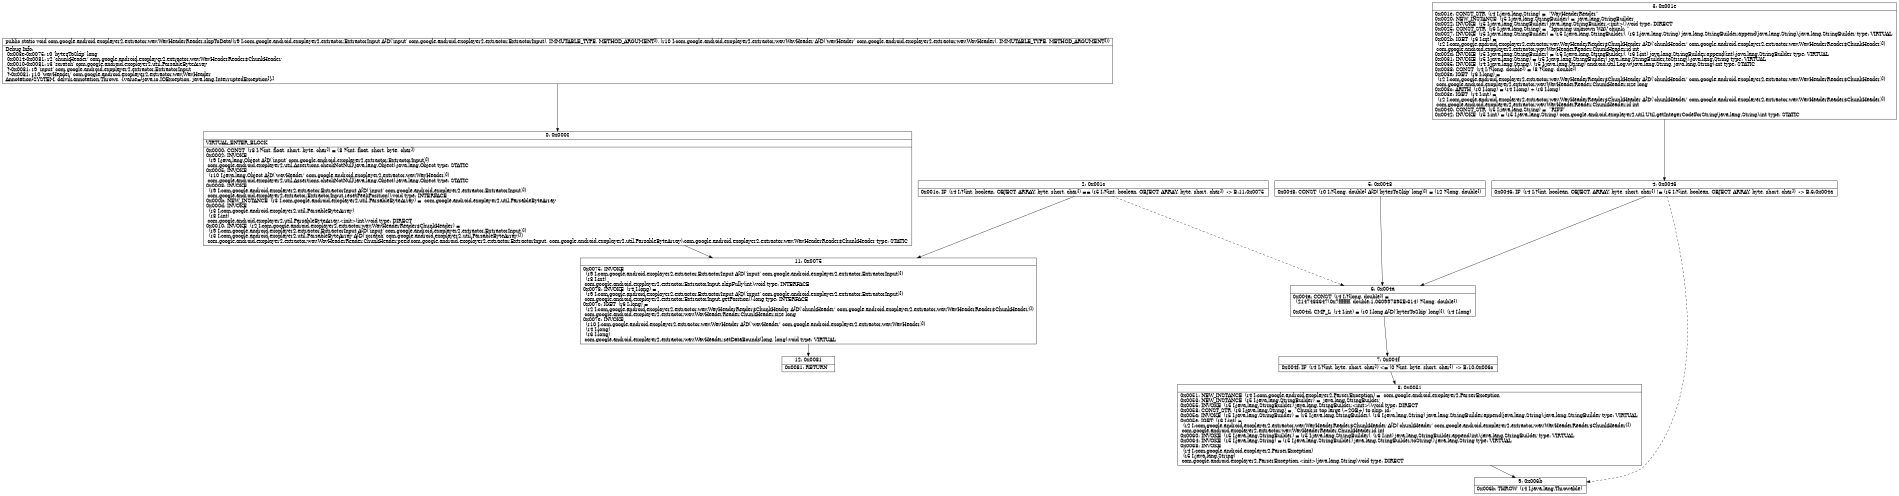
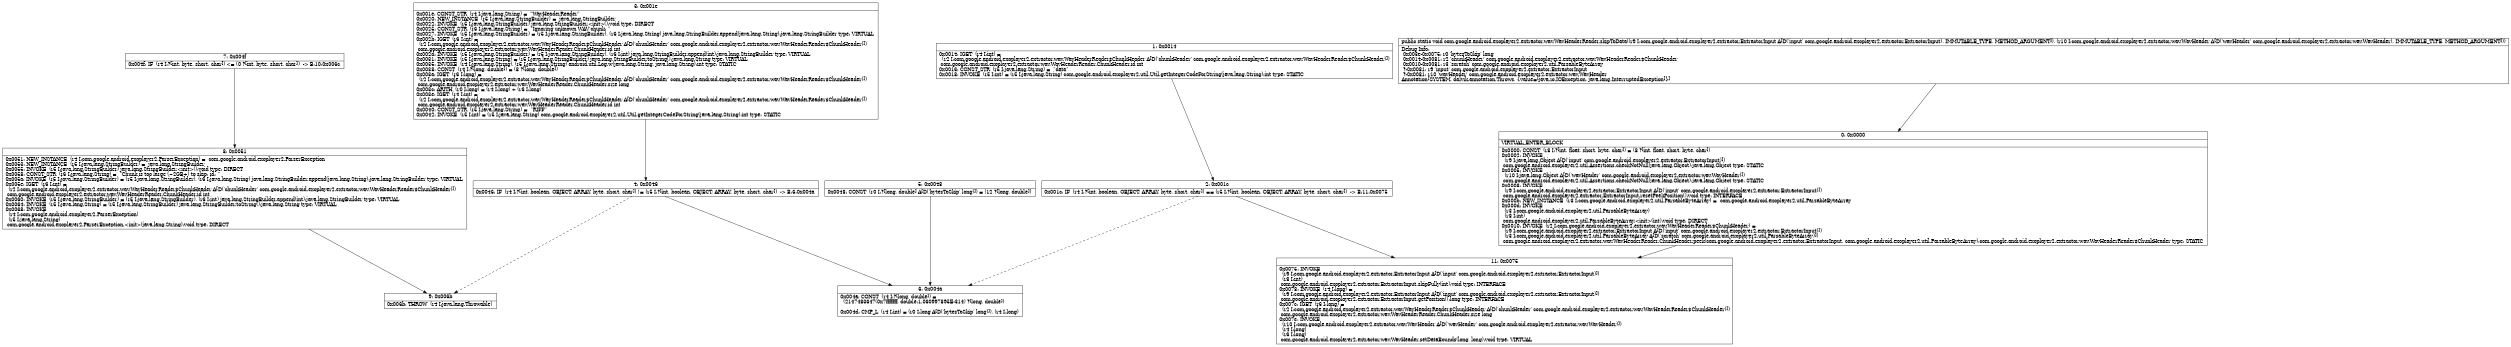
  digraph {
    node [shape=record]
    n1 [label="{0\:\ 0x0000|VIRTUAL_ENTER_BLOCK\l|0x0000: CONST  (r8 I:?[int, float, short, byte, char]) = (8 ?[int, float, short, byte, char]) \l0x0002: INVOKE  \l  (r9 I:java.lang.Object A[D('input' com.google.android.exoplayer2.extractor.ExtractorInput)])\l com.google.android.exoplayer2.util.Assertions.checkNotNull(java.lang.Object):java.lang.Object type: STATIC \l0x0005: INVOKE  \l  (r10 I:java.lang.Object A[D('wavHeader' com.google.android.exoplayer2.extractor.wav.WavHeader)])\l com.google.android.exoplayer2.util.Assertions.checkNotNull(java.lang.Object):java.lang.Object type: STATIC \l0x0008: INVOKE  \l  (r9 I:com.google.android.exoplayer2.extractor.ExtractorInput A[D('input' com.google.android.exoplayer2.extractor.ExtractorInput)])\l com.google.android.exoplayer2.extractor.ExtractorInput.resetPeekPosition():void type: INTERFACE \l0x000b: NEW_INSTANCE  (r3 I:com.google.android.exoplayer2.util.ParsableByteArray) =  com.google.android.exoplayer2.util.ParsableByteArray \l0x000d: INVOKE  \l  (r3 I:com.google.android.exoplayer2.util.ParsableByteArray)\l  (r8 I:int)\l com.google.android.exoplayer2.util.ParsableByteArray.\<init\>(int):void type: DIRECT \l0x0010: INVOKE  (r2 I:com.google.android.exoplayer2.extractor.wav.WavHeaderReader$ChunkHeader) = \l  (r9 I:com.google.android.exoplayer2.extractor.ExtractorInput A[D('input' com.google.android.exoplayer2.extractor.ExtractorInput)])\l  (r3 I:com.google.android.exoplayer2.util.ParsableByteArray A[D('scratch' com.google.android.exoplayer2.util.ParsableByteArray)])\l com.google.android.exoplayer2.extractor.wav.WavHeaderReader.ChunkHeader.peek(com.google.android.exoplayer2.extractor.ExtractorInput, com.google.android.exoplayer2.util.ParsableByteArray):com.google.android.exoplayer2.extractor.wav.WavHeaderReader$ChunkHeader type: STATIC \l}"]
    n2 [label="{11\:\ 0x0075|0x0075: INVOKE  \l  (r9 I:com.google.android.exoplayer2.extractor.ExtractorInput A[D('input' com.google.android.exoplayer2.extractor.ExtractorInput)])\l  (r8 I:int)\l com.google.android.exoplayer2.extractor.ExtractorInput.skipFully(int):void type: INTERFACE \l0x0078: INVOKE  (r4 I:long) = \l  (r9 I:com.google.android.exoplayer2.extractor.ExtractorInput A[D('input' com.google.android.exoplayer2.extractor.ExtractorInput)])\l com.google.android.exoplayer2.extractor.ExtractorInput.getPosition():long type: INTERFACE \l0x007c: IGET  (r6 I:long) = \l  (r2 I:com.google.android.exoplayer2.extractor.wav.WavHeaderReader$ChunkHeader A[D('chunkHeader' com.google.android.exoplayer2.extractor.wav.WavHeaderReader$ChunkHeader)])\l com.google.android.exoplayer2.extractor.wav.WavHeaderReader.ChunkHeader.size long \l0x007e: INVOKE  \l  (r10 I:com.google.android.exoplayer2.extractor.wav.WavHeader A[D('wavHeader' com.google.android.exoplayer2.extractor.wav.WavHeader)])\l  (r4 I:long)\l  (r6 I:long)\l com.google.android.exoplayer2.extractor.wav.WavHeader.setDataBounds(long, long):void type: VIRTUAL \l}"]
+   n3 [label="{1\:\ 0x0014|0x0014: IGET  (r4 I:int) = \l  (r2 I:com.google.android.exoplayer2.extractor.wav.WavHeaderReader$ChunkHeader A[D('chunkHeader' com.google.android.exoplayer2.extractor.wav.WavHeaderReader$ChunkHeader)])\l com.google.android.exoplayer2.extractor.wav.WavHeaderReader.ChunkHeader.id int \l0x0016: CONST_STR  (r5 I:java.lang.String) =  \"data\" \l0x0018: INVOKE  (r5 I:int) = (r5 I:java.lang.String) com.google.android.exoplayer2.util.Util.getIntegerCodeForString(java.lang.String):int type: STATIC \l}"]
    n4 [label="{2\:\ 0x001c|0x001c: IF  (r4 I:?[int, boolean, OBJECT, ARRAY, byte, short, char]) == (r5 I:?[int, boolean, OBJECT, ARRAY, byte, short, char])  \-\> B:11:0x0075 \l}"]
    n5 [label="{6\:\ 0x004a|0x004a: CONST  (r4 I:?[long, double]) = \l  (2147483647(0x7fffffff, double:1.060997895E\-314) ?[long, double])\l \l0x004d: CMP_L  (r4 I:int) = (r0 I:long A[D('bytesToSkip' long)]), (r4 I:long) \l}"]
    n6 [label="{3\:\ 0x001e|0x001e: CONST_STR  (r4 I:java.lang.String) =  \"WavHeaderReader\" \l0x0020: NEW_INSTANCE  (r5 I:java.lang.StringBuilder) =  java.lang.StringBuilder \l0x0022: INVOKE  (r5 I:java.lang.StringBuilder) java.lang.StringBuilder.\<init\>():void type: DIRECT \l0x0025: CONST_STR  (r6 I:java.lang.String) =  \"Ignoring unknown WAV chunk: \" \l0x0027: INVOKE  (r5 I:java.lang.StringBuilder) = (r5 I:java.lang.StringBuilder), (r6 I:java.lang.String) java.lang.StringBuilder.append(java.lang.String):java.lang.StringBuilder type: VIRTUAL \l0x002b: IGET  (r6 I:int) = \l  (r2 I:com.google.android.exoplayer2.extractor.wav.WavHeaderReader$ChunkHeader A[D('chunkHeader' com.google.android.exoplayer2.extractor.wav.WavHeaderReader$ChunkHeader)])\l com.google.android.exoplayer2.extractor.wav.WavHeaderReader.ChunkHeader.id int \l0x002d: INVOKE  (r5 I:java.lang.StringBuilder) = (r5 I:java.lang.StringBuilder), (r6 I:int) java.lang.StringBuilder.append(int):java.lang.StringBuilder type: VIRTUAL \l0x0031: INVOKE  (r5 I:java.lang.String) = (r5 I:java.lang.StringBuilder) java.lang.StringBuilder.toString():java.lang.String type: VIRTUAL \l0x0035: INVOKE  (r4 I:java.lang.String), (r5 I:java.lang.String) android.util.Log.w(java.lang.String, java.lang.String):int type: STATIC \l0x0038: CONST  (r4 I:?[long, double]) = (8 ?[long, double]) \l0x003a: IGET  (r6 I:long) = \l  (r2 I:com.google.android.exoplayer2.extractor.wav.WavHeaderReader$ChunkHeader A[D('chunkHeader' com.google.android.exoplayer2.extractor.wav.WavHeaderReader$ChunkHeader)])\l com.google.android.exoplayer2.extractor.wav.WavHeaderReader.ChunkHeader.size long \l0x003c: ARITH  (r0 I:long) = (r4 I:long) + (r6 I:long) \l0x003e: IGET  (r4 I:int) = \l  (r2 I:com.google.android.exoplayer2.extractor.wav.WavHeaderReader$ChunkHeader A[D('chunkHeader' com.google.android.exoplayer2.extractor.wav.WavHeaderReader$ChunkHeader)])\l com.google.android.exoplayer2.extractor.wav.WavHeaderReader.ChunkHeader.id int \l0x0040: CONST_STR  (r5 I:java.lang.String) =  \"RIFF\" \l0x0042: INVOKE  (r5 I:int) = (r5 I:java.lang.String) com.google.android.exoplayer2.util.Util.getIntegerCodeForString(java.lang.String):int type: STATIC \l}"]
    n7 [label="{4\:\ 0x0046|0x0046: IF  (r4 I:?[int, boolean, OBJECT, ARRAY, byte, short, char]) != (r5 I:?[int, boolean, OBJECT, ARRAY, byte, short, char])  \-\> B:6:0x004a \l}"]
-   n8 [label="{12\:\ 0x0081|0x0081: RETURN   \l}"]
    n9 [label="{9\:\ 0x006b|0x006b: THROW  (r4 I:java.lang.Throwable) \l}"]
    n10 [label="{5\:\ 0x0048|0x0048: CONST  (r0 I:?[long, double] A[D('bytesToSkip' long)]) = (12 ?[long, double]) \l}"]
    n11 [label="{7\:\ 0x004f|0x004f: IF  (r4 I:?[int, byte, short, char]) \<= (0 ?[int, byte, short, char])  \-\> B:10:0x006c \l}"]
    n12 [label="{8\:\ 0x0051|0x0051: NEW_INSTANCE  (r4 I:com.google.android.exoplayer2.ParserException) =  com.google.android.exoplayer2.ParserException \l0x0053: NEW_INSTANCE  (r5 I:java.lang.StringBuilder) =  java.lang.StringBuilder \l0x0055: INVOKE  (r5 I:java.lang.StringBuilder) java.lang.StringBuilder.\<init\>():void type: DIRECT \l0x0058: CONST_STR  (r6 I:java.lang.String) =  \"Chunk is too large (~2GB+) to skip; id: \" \l0x005a: INVOKE  (r5 I:java.lang.StringBuilder) = (r5 I:java.lang.StringBuilder), (r6 I:java.lang.String) java.lang.StringBuilder.append(java.lang.String):java.lang.StringBuilder type: VIRTUAL \l0x005e: IGET  (r6 I:int) = \l  (r2 I:com.google.android.exoplayer2.extractor.wav.WavHeaderReader$ChunkHeader A[D('chunkHeader' com.google.android.exoplayer2.extractor.wav.WavHeaderReader$ChunkHeader)])\l com.google.android.exoplayer2.extractor.wav.WavHeaderReader.ChunkHeader.id int \l0x0060: INVOKE  (r5 I:java.lang.StringBuilder) = (r5 I:java.lang.StringBuilder), (r6 I:int) java.lang.StringBuilder.append(int):java.lang.StringBuilder type: VIRTUAL \l0x0064: INVOKE  (r5 I:java.lang.String) = (r5 I:java.lang.StringBuilder) java.lang.StringBuilder.toString():java.lang.String type: VIRTUAL \l0x0068: INVOKE  \l  (r4 I:com.google.android.exoplayer2.ParserException)\l  (r5 I:java.lang.String)\l com.google.android.exoplayer2.ParserException.\<init\>(java.lang.String):void type: DIRECT \l}"]
    n13 [label="{public static void com.google.android.exoplayer2.extractor.wav.WavHeaderReader.skipToData((r9 I:com.google.android.exoplayer2.extractor.ExtractorInput A[D('input' com.google.android.exoplayer2.extractor.ExtractorInput), IMMUTABLE_TYPE, METHOD_ARGUMENT]), (r10 I:com.google.android.exoplayer2.extractor.wav.WavHeader A[D('wavHeader' com.google.android.exoplayer2.extractor.wav.WavHeader), IMMUTABLE_TYPE, METHOD_ARGUMENT]))  | Debug Info:\l  0x003e\-0x0075: r0 'bytesToSkip' long\l  0x0014\-0x0081: r2 'chunkHeader' com.google.android.exoplayer2.extractor.wav.WavHeaderReader$ChunkHeader\l  0x0010\-0x0081: r3 'scratch' com.google.android.exoplayer2.util.ParsableByteArray\l  ?\-0x0081: r9 'input' com.google.android.exoplayer2.extractor.ExtractorInput\l  ?\-0x0081: r10 'wavHeader' com.google.android.exoplayer2.extractor.wav.WavHeader\lAnnotation[SYSTEM, dalvik.annotation.Throws, \{value=[java.io.IOException, java.lang.InterruptedException]\}]\l}"]
    n1 -> n2
-   n2 -> n8
+   n3 -> n4
    n4 -> n2
    n4 -> n5 [style=dashed]
-   n5 -> n11
    n6 -> n7
    n7 -> n5
    n7 -> n9 [style=dashed]
    n10 -> n5
    n11 -> n12 [style=solid]
    n12 -> n9
    n13 -> n1
  }
